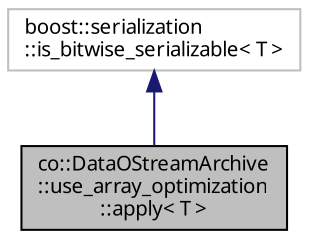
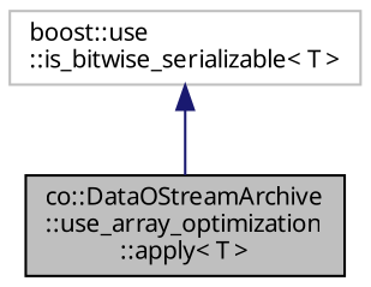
  digraph {
    node [fontname=Sans fontsize=10 shape=record style=filled]
    n1 [color=black fillcolor=grey75 fontcolor=black height=0.2 label="co::DataOStreamArchive\l::use_array_optimization\l::apply\< T \>" width=0.4]
-   n2 [color=grey75 fillcolor=white height=0.2 label="boost::serialization\l::is_bitwise_serializable\< T \>" width=0.4]
+   n2 [color=grey75 fillcolor=white height=0.2 label="boost::use\l::is_bitwise_serializable\< T \>" width=0.4]
    n2 -> n1 [color=midnightblue dir=back fontname=Sans fontsize=10 labelfontname=Sans labelfontsize=10 style=solid]
  }
